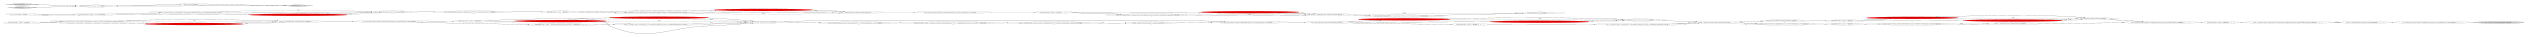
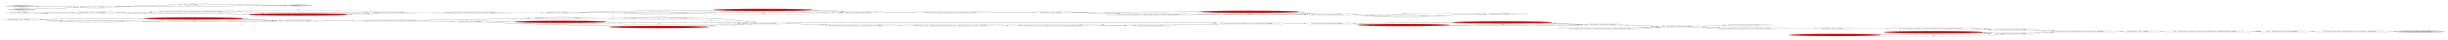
  digraph {
    fontname="JetBrains Mono"
    rankdir=LR
    node [fillcolor=white fontname="JetBrains Mono" shape=ellipse style=filled]
    edge [fontname="JetBrains Mono" style=bold]
    n1 [fillcolor=red label="params = new Request.Params().withInstanceId(s2).withStreamPartitionMsgOffset(s2Offset.toString()).withSegmentName(segmentNameStr)@@@33@@@['0', '1', '0']"]
    n2 [label="response = segmentCompletionMgr.segmentConsumed(params)@@@34@@@['1', '1', '0']"]
    n3 [label="Assert.assertEquals(response.getStatus(),SegmentCompletionProtocol.ControllerResponseStatus.HOLD)@@@39@@@['1', '1', '1']"]
    n4 [fillcolor=red label="params = new Request.Params().withInstanceId(s2).withStreamPartitionMsgOffset(s2Offset.toString()).withSegmentName(segmentNameStr)@@@28@@@['0', '1', '0']"]
    n5 [label="response = segmentCompletionMgr.segmentConsumed(params)@@@29@@@['1', '1', '0']"]
    n6 [label="response = segmentCompletionMgr.segmentConsumed(params)@@@34@@@['1', '1', '1']"]
    n7 [label="final int startTimeSecs = 5@@@5@@@['1', '1', '1']"]
    n8 [label="segmentCompletionMgr._seconds = startTimeSecs@@@6@@@['1', '1', '1']"]
    n9 [label="params = new Request.Params().withInstanceId(s1).withStreamPartitionMsgOffset(s1Offset).withSegmentName(segmentNameStr)@@@7@@@['1', '0', '1']"]
    n10 [fillcolor=red label="params = new Request.Params().withInstanceId(s1).withStreamPartitionMsgOffset(s1Offset.toString()).withSegmentName(segmentNameStr)@@@7@@@['0', '1', '0']"]
    n11 [label="segmentCompletionMgr._seconds += SegmentCompletionProtocol.MAX_HOLD_TIME_MS / 1000@@@23@@@['0', '0', '1']"]
    n12 [label="params = new Request.Params().withInstanceId(s1).withStreamPartitionMsgOffset(s1Offset).withSegmentName(segmentNameStr)@@@24@@@['0', '0', '1']"]
    n13 [label="response = segmentCompletionMgr.segmentConsumed(params)@@@25@@@['1', '1', '1']"]
    n14 [fillcolor=lightgray label="testCommitterFailure['0', '0', '1']" shape=diamond]
    n15 [label="SegmentCompletionProtocol.Response response@@@3@@@['1', '1', '1']"]
    n16 [label="Request.Params params@@@4@@@['1', '1', '1']"]
    n17 [fillcolor=red label="params = new Request.Params().withInstanceId(s2).withStreamPartitionMsgOffset(s2Offset.toString()).withSegmentName(segmentNameStr)@@@20@@@['0', '1', '0']"]
    n18 [label="response = segmentCompletionMgr.segmentConsumed(params)@@@21@@@['1', '1', '1']"]
    n19 [label="Assert.assertEquals(response.getStatus(),SegmentCompletionProtocol.ControllerResponseStatus.COMMIT)@@@22@@@['1', '1', '1']"]
    n20 [label="Assert.assertTrue(fsmMap.containsKey(segmentNameStr))@@@31@@@['1', '1', '0']"]
    n21 [label="Assert.assertEquals(response.getStatus(),SegmentCompletionProtocol.ControllerResponseStatus.HOLD)@@@35@@@['0', '0', '1']"]
    n22 [fillcolor=red label="params = new Request.Params().withInstanceId(s2).withStreamPartitionMsgOffset(s2Offset).withSegmentName(segmentNameStr)@@@33@@@['1', '0', '0']"]
    n23 [label="response = segmentCompletionMgr.segmentConsumed(params)@@@12@@@['1', '1', '1']"]
    n24 [label="Assert.assertEquals(response.getStatus(),SegmentCompletionProtocol.ControllerResponseStatus.HOLD)@@@13@@@['1', '1', '1']"]
    n25 [label="segmentCompletionMgr._seconds += 1@@@14@@@['1', '1', '1']"]
    n26 [label="segmentCompletionMgr._seconds += 3600@@@23@@@['1', '1', '0']"]
    n27 [fillcolor=lightgray label="testDeadServers['0', '1', '0']" shape=diamond]
    n28 [fillcolor=red label="params = new Request.Params().withInstanceId(s2).withStreamPartitionMsgOffset(s2Offset).withSegmentName(segmentNameStr)@@@24@@@['1', '0', '0']"]
    n29 [fillcolor=red label="params = new Request.Params().withInstanceId(s2).withStreamPartitionMsgOffset(s2Offset.toString()).withSegmentName(segmentNameStr)@@@24@@@['0', '1', '0']"]
    n30 [label="Assert.assertEquals(response.getStatus(),SegmentCompletionProtocol.ControllerResponseStatus.HOLD)@@@30@@@['1', '1', '1']"]
    n31 [label="Assert.assertEquals(response.getStatus(),SegmentCompletionProtocol.ControllerResponseStatus.CATCH_UP)@@@26@@@['0', '0', '1']"]
-   n32 [label="segmentCompletionMgr._seconds += 1@@@32@@@['0', '0', '1']"]
    n33 [label="params = new Request.Params().withInstanceId(s1).withStreamPartitionMsgOffset(s2Offset).withSegmentName(segmentNameStr)@@@33@@@['0', '0', '1']"]
    n34 [fillcolor=red label="params = new Request.Params().withInstanceId(s3).withStreamPartitionMsgOffset(s3Offset.toString()).withSegmentName(segmentNameStr)@@@15@@@['0', '1', '0']"]
    n35 [label="response = segmentCompletionMgr.segmentConsumed(params)@@@16@@@['1', '1', '1']"]
    n36 [label="verifyOffset(response,s2Offset)@@@18@@@['1', '1', '1']" shape=diamond]
    n37 [label="Assert.assertEquals(response.getStatus(),SegmentCompletionProtocol.ControllerResponseStatus.CATCH_UP)@@@17@@@['1', '1', '1']"]
    n38 [label="Assert.assertFalse(fsmMap.containsKey(segmentNameStr))@@@31@@@['1', '1', '1']"]
    n39 [fillcolor=red label="params = new Request.Params().withInstanceId(s2).withStreamPartitionMsgOffset(s2Offset).withSegmentName(segmentNameStr)@@@28@@@['1', '0', '0']"]
    n40 [fillcolor=red label="params = new Request.Params().withInstanceId(s2).withStreamPartitionMsgOffset(s2Offset.toString()).withSegmentName(segmentNameStr)@@@11@@@['0', '1', '0']"]
    n41 [label="response = segmentCompletionMgr.segmentConsumed(params)@@@8@@@['1', '1', '1']"]
    n42 [label="Assert.assertEquals(response.getStatus(),SegmentCompletionProtocol.ControllerResponseStatus.HOLD)@@@9@@@['1', '1', '1']"]
    n43 [label="params = new Request.Params().withInstanceId(s3).withStreamPartitionMsgOffset(s2Offset).withSegmentName(segmentNameStr)@@@41@@@['0', '0', '1']"]
    n44 [label="response = segmentCompletionMgr.segmentConsumed(params)@@@42@@@['0', '0', '1']"]
    n45 [label="Assert.assertEquals(response.getStatus(),SegmentCompletionProtocol.ControllerResponseStatus.COMMIT)@@@43@@@['0', '0', '1']"]
    n46 [label="params = new Request.Params().withInstanceId(s3).withStreamPartitionMsgOffset(s3Offset).withSegmentName(segmentNameStr)@@@15@@@['1', '0', '1']"]
    n47 [fillcolor=lightgray label="Assert.assertTrue(fsmMap.containsKey(segmentNameStr))@@@44@@@['0', '0', '1']"]
    n48 [label="response = segmentCompletionMgr.segmentConsumed(params)@@@29@@@['0', '0', '1']"]
    n49 [label="params = new Request.Params().withInstanceId(s3).withStreamPartitionMsgOffset(s2Offset).withSegmentName(segmentNameStr)@@@37@@@['0', '0', '1']"]
    n50 [label="response = segmentCompletionMgr.segmentConsumed(params)@@@38@@@['0', '0', '1']"]
    n51 [label="segmentCompletionMgr._seconds += 1@@@10@@@['1', '1', '1']"]
    n52 [label="segmentCompletionMgr._seconds += SegmentCompletionProtocol.getMaxSegmentCommitTimeMs() * SegmentCompletionProtocol.MAX_HOLD_TIME_MS / 1000@@@27@@@['0', '0', '1']"]
    n53 [label="params = new Request.Params().withInstanceId(s1).withStreamPartitionMsgOffset(s2Offset).withSegmentName(segmentNameStr)@@@28@@@['0', '0', '1']"]
    n54 [label="segmentCompletionMgr._seconds += 5@@@40@@@['0', '0', '1']"]
-   n55 [label="segmentCompletionMgr._seconds += 4@@@32@@@['1', '1', '0']"]
    n56 [label="segmentCompletionMgr._seconds += 1@@@36@@@['0', '0', '1']"]
    n57 [label="params = new Request.Params().withInstanceId(s2).withStreamPartitionMsgOffset(s2Offset).withSegmentName(segmentNameStr)@@@20@@@['1', '0', '1']"]
    n58 [label="segmentCompletionMgr._seconds += 1@@@19@@@['1', '1', '1']"]
    n59 [label="params = new Request.Params().withInstanceId(s2).withStreamPartitionMsgOffset(s2Offset).withSegmentName(segmentNameStr)@@@11@@@['1', '0', '1']"]
    n60 [fillcolor=lightgray label="testDeadServers['1', '0', '0']" shape=diamond]
    n1 -> n2 [label=params style=solid]
    n1 -> n2
    n2 -> n3
    n3 -> n54
    n4 -> n5 [label=params style=solid]
    n4 -> n5
    n5 -> n6
    n6 -> n20
    n6 -> n21
    n6 -> n21 [label=0 style=dashed]
    n7 -> n8
    n7 -> n8 [label=startTimeSecs style=solid]
    n8 -> n9
    n8 -> n10
    n9 -> n10 [label=0 style=dashed]
    n9 -> n41 [label=params style=solid]
    n9 -> n41
    n10 -> n41
    n10 -> n41 [label=params style=solid]
    n11 -> n12
    n12 -> n13
    n12 -> n13 [label=params style=solid]
    n13 -> n30
    n13 -> n31
    n14 -> n15
    n15 -> n16
    n16 -> n60
    n17 -> n18 [label=params style=solid]
    n17 -> n18
    n18 -> n19
    n19 -> n11
    n19 -> n26
-   n20 -> n55
    n21 -> n56
    n22 -> n1 [label=0 style=dashed]
    n22 -> n2
    n22 -> n2 [label=params style=solid]
    n23 -> n24
    n24 -> n25
    n25 -> n34
    n25 -> n46
    n26 -> n11 [label=0 style=dashed]
    n26 -> n28
    n26 -> n29
    n27 -> n15
    n28 -> n12 [label=0 style=dashed]
    n28 -> n13
    n28 -> n13 [label=params style=solid]
    n28 -> n29 [label=0 style=dashed]
    n29 -> n13
    n29 -> n13 [label=params style=solid]
    n30 -> n38
    n31 -> n52
-   n32 -> n33
    n33 -> n6 [label=params style=solid]
    n33 -> n6
    n34 -> n35 [label=params style=solid]
    n34 -> n35
    n35 -> n36 [label=response style=solid]
    n35 -> n37
    n37 -> n36
    n38 -> n4
-   n38 -> n32
    n38 -> n39
    n39 -> n4 [label=0 style=dashed]
    n39 -> n5 [label=params style=solid]
    n39 -> n5
    n40 -> n23
    n40 -> n23 [label=params style=solid]
    n41 -> n42
    n42 -> n51
    n43 -> n44 [label=params style=solid]
    n43 -> n44
    n44 -> n45
    n45 -> n47
    n46 -> n34 [label=0 style=dashed]
    n46 -> n35 [label=params style=solid]
    n46 -> n35
    n48 -> n30
    n49 -> n50 [label=params style=solid]
    n49 -> n50
    n50 -> n3
    n51 -> n40
    n51 -> n59
    n52 -> n53
    n53 -> n48 [label=params style=solid]
    n53 -> n48
    n54 -> n43
-   n55 -> n1
-   n55 -> n22
    n56 -> n49
    n57 -> n17 [label=0 style=dashed]
    n57 -> n18 [label=params style=solid]
    n57 -> n18
    n58 -> n17
    n58 -> n57
    n59 -> n23
    n59 -> n23 [label=params style=solid]
    n59 -> n40 [label=0 style=dashed]
    n60 -> n15
  }
